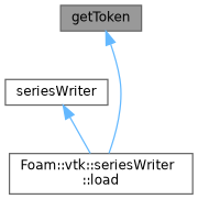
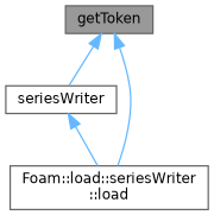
  digraph {
    rankdir=TB
    node [color=grey40 fillcolor=white fontname=Helvetica fontsize=10 shape=box style=filled]
    edge [color=steelblue1 dir=back fontname=Helvetica fontsize=10 labelfontname=Helvetica labelfontsize=10 style=solid]
    n1 [color=gray40 fillcolor=grey60 fontcolor=black height=0.2 label=getToken width=0.4]
    n2 [height=0.2 label=seriesWriter width=0.4]
-   n3 [height=0.2 label="Foam::vtk::seriesWriter\l::load" width=0.4]
+   n3 [height=0.2 label="Foam::load::seriesWriter\l::load" width=0.4]
+   n1 -> n2
    n1 -> n3
    n2 -> n3
  }
